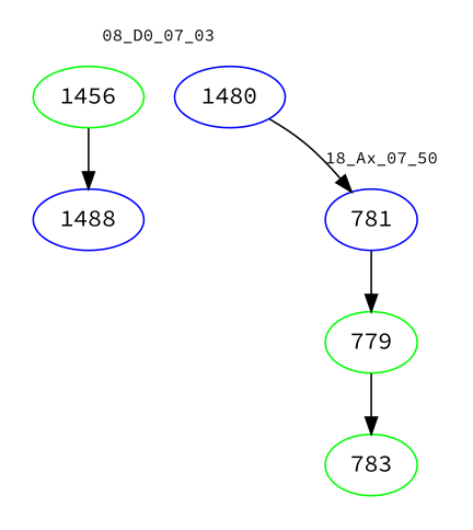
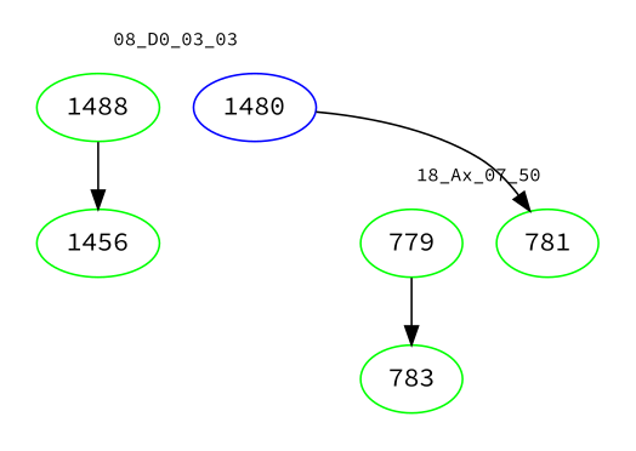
  digraph {
    fontname="Source Code Pro"
    node [color=green fontname="Source Code Pro"]
    edge [color=black fontname="Source Code Pro"]
-   n1 [color=blue label=781]
+   n1 [label=781]
    n2 [label=779]
    n3 [label=783]
    n4 [color=blue label=1480]
    n5 [label=1456]
-   n6 [color=blue label=1488]
+   n6 [label=1488]
    subgraph cluster_1 {
      color=white
      fontsize=10
      label="18_Ax_07_50"
      n1
      n2
      n3
    }
    subgraph cluster_2 {
      color=white
      fontsize=10
-     label="08_D0_07_03"
+     label="08_D0_03_03"
      n4
      n5
      n6
    }
-   n1 -> n2
    n2 -> n3
    n4 -> n1
-   n5 -> n6
+   n6 -> n5
  }
